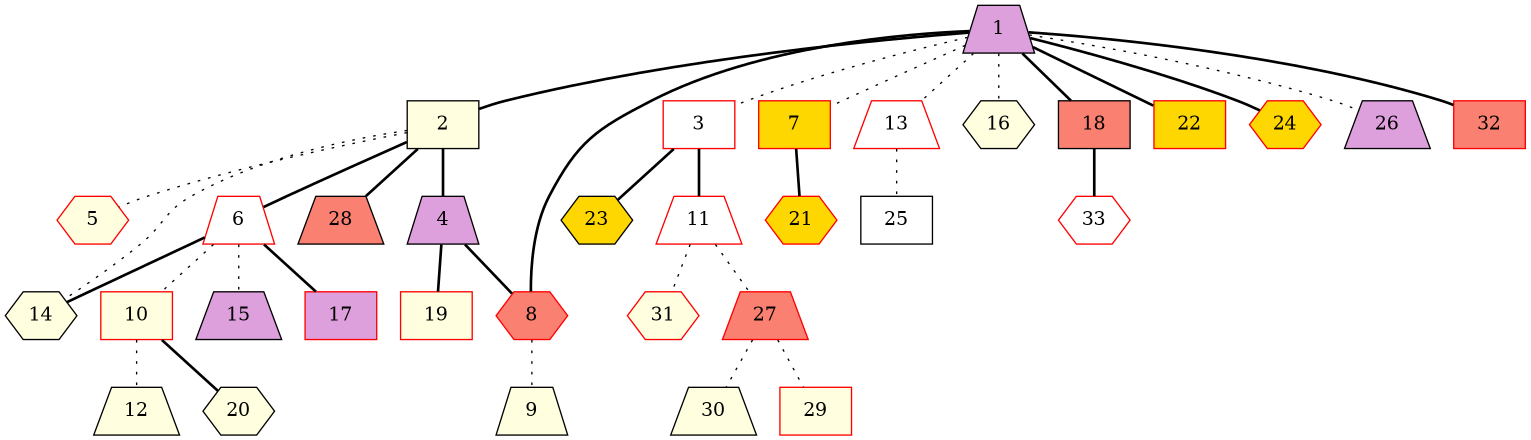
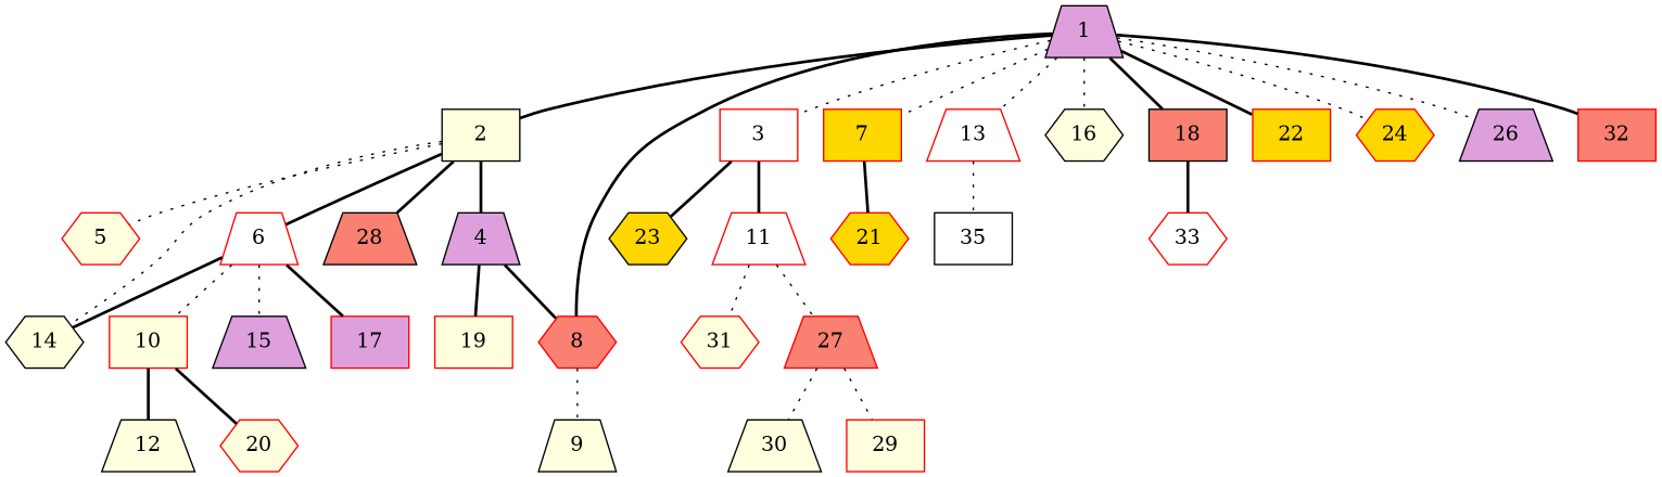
  graph {
    node [color=red fillcolor=lightyellow shape=trapezium style=filled]
    edge [style=bold weight=1.0]
    1 [color=black fillcolor=plum]
    2 [color=black shape=box]
    3 [fillcolor=white shape=box]
    7 [fillcolor=gold shape=box]
    8 [fillcolor=salmon shape=hexagon]
    13 [fillcolor=white]
    16 [color=black shape=hexagon]
    18 [color=black fillcolor=salmon shape=box]
    22 [fillcolor=gold shape=box]
    24 [fillcolor=gold shape=hexagon]
    26 [color=black fillcolor=plum]
    32 [fillcolor=salmon shape=box]
    4 [color=black fillcolor=plum]
    5 [shape=hexagon]
    6 [fillcolor=white]
    14 [color=black shape=hexagon]
    28 [color=black fillcolor=salmon]
    11 [fillcolor=white]
    23 [color=black fillcolor=gold shape=hexagon]
    21 [fillcolor=gold shape=hexagon]
    9 [color=black]
-   25 [color=black fillcolor=white shape=box]
+   25 [color=black fillcolor=white shape=box label=35]
    33 [fillcolor=white shape=hexagon]
    19 [shape=box]
    10 [shape=box]
    15 [color=black fillcolor=plum]
    17 [fillcolor=plum shape=box]
    27 [fillcolor=salmon]
    31 [shape=hexagon]
    12 [color=black]
-   20 [color=black shape=hexagon]
+   20 [shape=hexagon]
    29 [shape=box]
    30 [color=black]
    1 -- 2
    1 -- 3 [style=dotted]
    1 -- 7 [style=dotted]
    1 -- 8
    1 -- 13 [style=dotted]
    1 -- 16 [style=dotted]
    1 -- 18
    1 -- 22
-   1 -- 24
+   1 -- 24 [style=dotted]
    1 -- 26 [style=dotted]
    1 -- 32
    2 -- 4 [weight=6.0]
    2 -- 5 [style=dotted]
    2 -- 6
    2 -- 14 [style=dotted]
    2 -- 28
    3 -- 11
    3 -- 23
    7 -- 21 [weight=2.0]
    8 -- 9 [style=dotted weight=5.0]
    13 -- 25 [style=dotted]
    18 -- 33
    4 -- 8
    4 -- 19
    6 -- 14
    6 -- 10 [style=dotted]
    6 -- 15 [style=dotted]
    6 -- 17 [weight=2.0]
    11 -- 27 [style=dotted]
    11 -- 31 [style=dotted]
-   10 -- 12 [style=dotted weight=2.0]
+   10 -- 12 [weight=2.0]
    10 -- 20
    27 -- 29 [style=dotted]
    27 -- 30 [style=dotted]
  }
